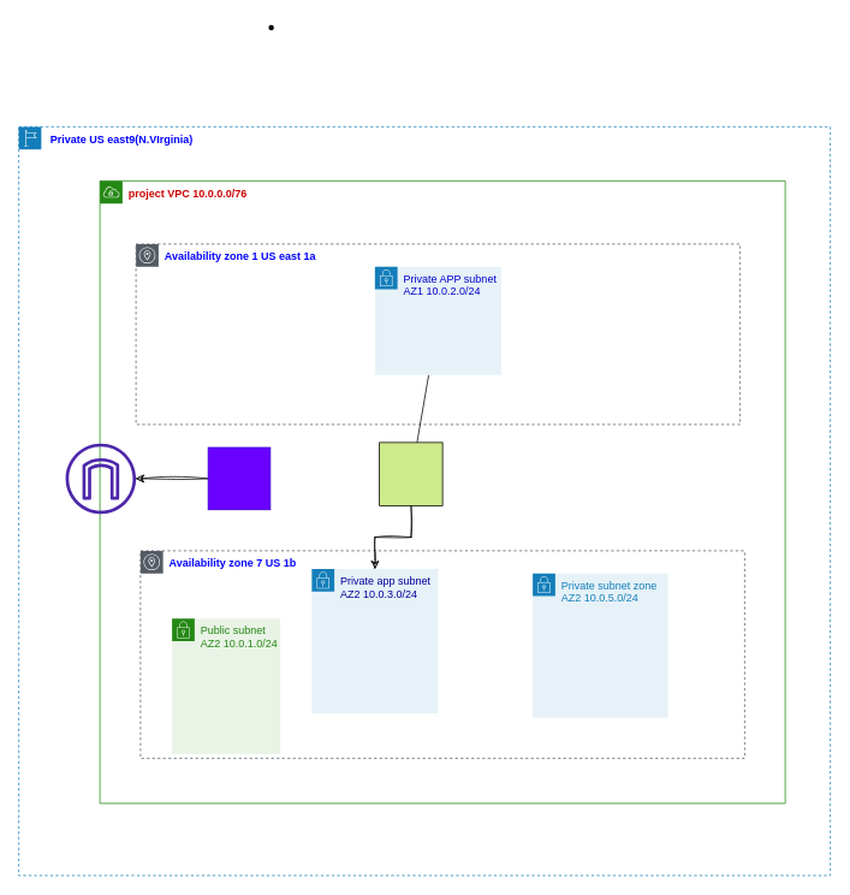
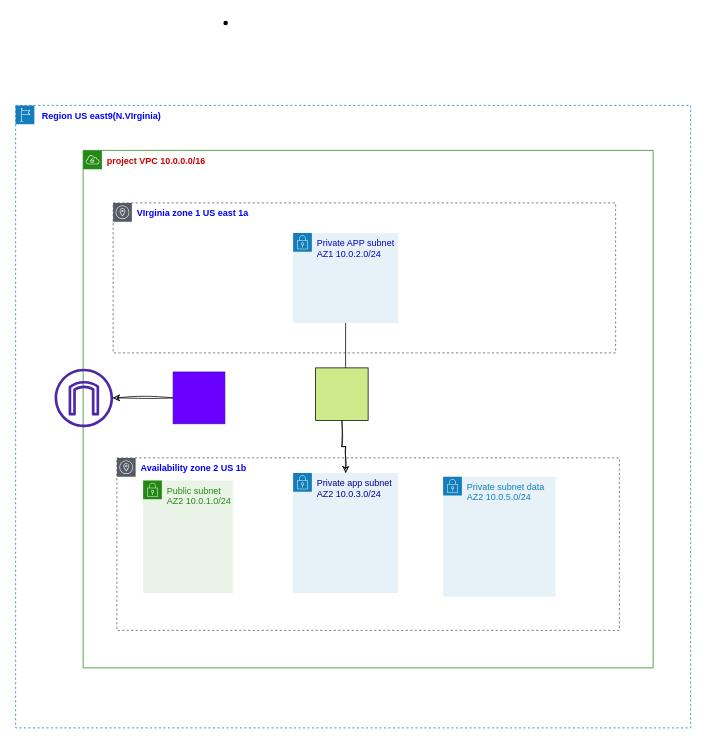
  <mxCell id="0" />
  <mxCell id="1" parent="0" />
- <mxCell id="2" value="&lt;b style=&quot;&quot;&gt;&lt;font color=&quot;#0000ff&quot;&gt;&amp;nbsp;Private US east9(N.VIrginia)&lt;/font&gt;&lt;/b&gt;" style="points=[[0,0],[0.25,0],[0.5,0],[0.75,0],[1,0],[1,0.25],[1,0.5],[1,0.75],[1,1],[0.75,1],[0.5,1],[0.25,1],[0,1],[0,0.75],[0,0.5],[0,0.25]];outlineConnect=0;gradientColor=none;html=1;whiteSpace=wrap;fontSize=12;fontStyle=0;container=1;pointerEvents=0;collapsible=0;recursiveResize=0;shape=mxgraph.aws4.group;grIcon=mxgraph.aws4.group_region;strokeColor=#147EBA;fillColor=none;verticalAlign=top;align=left;spacingLeft=30;fontColor=#147EBA;dashed=1;movable=1;resizable=1;rotatable=1;deletable=1;editable=1;locked=0;connectable=1;" parent="1" vertex="1"><mxGeometry x="20" y="140" width="900" height="830" as="geometry" /></mxCell>
- <mxCell id="3" value="&lt;b&gt;&lt;font color=&quot;#cc0000&quot;&gt;project VPC 10.0.0.0/76&lt;/font&gt;&lt;/b&gt;" style="points=[[0,0],[0.25,0],[0.5,0],[0.75,0],[1,0],[1,0.25],[1,0.5],[1,0.75],[1,1],[0.75,1],[0.5,1],[0.25,1],[0,1],[0,0.75],[0,0.5],[0,0.25]];outlineConnect=0;gradientColor=none;html=1;whiteSpace=wrap;fontSize=12;fontStyle=0;container=1;pointerEvents=0;collapsible=0;recursiveResize=0;shape=mxgraph.aws4.group;grIcon=mxgraph.aws4.group_vpc;strokeColor=#248814;fillColor=none;verticalAlign=top;align=left;spacingLeft=30;fontColor=#AAB7B8;" parent="2" vertex="1"><mxGeometry x="90" y="60" width="760" height="690" as="geometry" /></mxCell>
- <mxCell id="4" value="&lt;b&gt;&lt;font color=&quot;#0000ff&quot;&gt;Availability zone 1 US east 1a&lt;/font&gt;&lt;/b&gt;" style="sketch=0;outlineConnect=0;gradientColor=none;html=1;whiteSpace=wrap;fontSize=12;fontStyle=0;shape=mxgraph.aws4.group;grIcon=mxgraph.aws4.group_availability_zone;strokeColor=#545B64;fillColor=none;verticalAlign=top;align=left;spacingLeft=30;fontColor=#545B64;dashed=1;movable=0;resizable=0;rotatable=0;deletable=0;editable=0;locked=1;connectable=0;" parent="3" vertex="1"><mxGeometry x="40" y="70" width="670" height="200" as="geometry" /></mxCell>
- <mxCell id="5" value="&lt;b&gt;&lt;font color=&quot;#0000ff&quot;&gt;Availability zone 7 US 1b&lt;/font&gt;&lt;/b&gt;" style="sketch=0;outlineConnect=0;gradientColor=none;html=1;whiteSpace=wrap;fontSize=12;fontStyle=0;shape=mxgraph.aws4.group;grIcon=mxgraph.aws4.group_availability_zone;strokeColor=#545B64;fillColor=none;verticalAlign=top;align=left;spacingLeft=30;fontColor=#545B64;dashed=1;" parent="3" vertex="1"><mxGeometry x="45" y="410" width="670" height="230" as="geometry" /></mxCell>
- <mxCell id="6" value="Public subnet AZ2 10.0.1.0/24" style="points=[[0,0],[0.25,0],[0.5,0],[0.75,0],[1,0],[1,0.25],[1,0.5],[1,0.75],[1,1],[0.75,1],[0.5,1],[0.25,1],[0,1],[0,0.75],[0,0.5],[0,0.25]];outlineConnect=0;gradientColor=none;html=1;whiteSpace=wrap;fontSize=12;fontStyle=0;container=1;pointerEvents=0;collapsible=0;recursiveResize=0;shape=mxgraph.aws4.group;grIcon=mxgraph.aws4.group_security_group;grStroke=0;strokeColor=#248814;fillColor=#E9F3E6;verticalAlign=top;align=left;spacingLeft=30;fontColor=#248814;dashed=0;" parent="3" vertex="1"><mxGeometry x="80" y="485" width="120" height="150" as="geometry" /></mxCell>
+ <mxCell id="2" value="&lt;b style=&quot;&quot;&gt;&lt;font color=&quot;#0000ff&quot;&gt;&amp;nbsp;Region US east9(N.VIrginia)&lt;/font&gt;&lt;/b&gt;" style="points=[[0,0],[0.25,0],[0.5,0],[0.75,0],[1,0],[1,0.25],[1,0.5],[1,0.75],[1,1],[0.75,1],[0.5,1],[0.25,1],[0,1],[0,0.75],[0,0.5],[0,0.25]];outlineConnect=0;gradientColor=none;html=1;whiteSpace=wrap;fontSize=12;fontStyle=0;container=1;pointerEvents=0;collapsible=0;recursiveResize=0;shape=mxgraph.aws4.group;grIcon=mxgraph.aws4.group_region;strokeColor=#147EBA;fillColor=none;verticalAlign=top;align=left;spacingLeft=30;fontColor=#147EBA;dashed=1;movable=1;resizable=1;rotatable=1;deletable=1;editable=1;locked=0;connectable=1;" parent="1" vertex="1"><mxGeometry x="20" y="140" width="900" height="830" as="geometry" /></mxCell>
+ <mxCell id="3" value="&lt;b&gt;&lt;font color=&quot;#cc0000&quot;&gt;project VPC 10.0.0.0/16&lt;/font&gt;&lt;/b&gt;" style="points=[[0,0],[0.25,0],[0.5,0],[0.75,0],[1,0],[1,0.25],[1,0.5],[1,0.75],[1,1],[0.75,1],[0.5,1],[0.25,1],[0,1],[0,0.75],[0,0.5],[0,0.25]];outlineConnect=0;gradientColor=none;html=1;whiteSpace=wrap;fontSize=12;fontStyle=0;container=1;pointerEvents=0;collapsible=0;recursiveResize=0;shape=mxgraph.aws4.group;grIcon=mxgraph.aws4.group_vpc;strokeColor=#248814;fillColor=none;verticalAlign=top;align=left;spacingLeft=30;fontColor=#AAB7B8;" parent="2" vertex="1"><mxGeometry x="90" y="60" width="760" height="690" as="geometry" /></mxCell>
+ <mxCell id="4" value="&lt;b&gt;&lt;font color=&quot;#0000ff&quot;&gt;VIrginia zone 1 US east 1a&lt;/font&gt;&lt;/b&gt;" style="sketch=0;outlineConnect=0;gradientColor=none;html=1;whiteSpace=wrap;fontSize=12;fontStyle=0;shape=mxgraph.aws4.group;grIcon=mxgraph.aws4.group_availability_zone;strokeColor=#545B64;fillColor=none;verticalAlign=top;align=left;spacingLeft=30;fontColor=#545B64;dashed=1;movable=0;resizable=0;rotatable=0;deletable=0;editable=0;locked=1;connectable=0;" parent="3" vertex="1"><mxGeometry x="40" y="70" width="670" height="200" as="geometry" /></mxCell>
+ <mxCell id="5" value="&lt;b&gt;&lt;font color=&quot;#0000ff&quot;&gt;Availability zone 2 US 1b&lt;/font&gt;&lt;/b&gt;" style="sketch=0;outlineConnect=0;gradientColor=none;html=1;whiteSpace=wrap;fontSize=12;fontStyle=0;shape=mxgraph.aws4.group;grIcon=mxgraph.aws4.group_availability_zone;strokeColor=#545B64;fillColor=none;verticalAlign=top;align=left;spacingLeft=30;fontColor=#545B64;dashed=1;" parent="3" vertex="1"><mxGeometry x="45" y="410" width="670" height="230" as="geometry" /></mxCell>
+ <mxCell id="6" value="Public subnet AZ2 10.0.1.0/24" style="points=[[0,0],[0.25,0],[0.5,0],[0.75,0],[1,0],[1,0.25],[1,0.5],[1,0.75],[1,1],[0.75,1],[0.5,1],[0.25,1],[0,1],[0,0.75],[0,0.5],[0,0.25]];outlineConnect=0;gradientColor=none;html=1;whiteSpace=wrap;fontSize=12;fontStyle=0;container=1;pointerEvents=0;collapsible=0;recursiveResize=0;shape=mxgraph.aws4.group;grIcon=mxgraph.aws4.group_security_group;grStroke=0;strokeColor=#248814;fillColor=#E9F3E6;verticalAlign=top;align=left;spacingLeft=30;fontColor=#248814;dashed=0;" parent="3" vertex="1"><mxGeometry x="80" y="440" width="120" height="150" as="geometry" /></mxCell>
  <mxCell id="7" style="edgeStyle=none;rounded=0;orthogonalLoop=1;jettySize=auto;html=1;entryX=0.571;entryY=0.143;entryDx=0;entryDy=0;entryPerimeter=0;" parent="3" source="8" target="15" edge="1"><mxGeometry relative="1" as="geometry" /></mxCell>
- <mxCell id="8" value="&lt;font color=&quot;#0000cc&quot;&gt;Private APP subnet AZ1 10.0.2.0/24&lt;/font&gt;" style="points=[[0,0],[0.25,0],[0.5,0],[0.75,0],[1,0],[1,0.25],[1,0.5],[1,0.75],[1,1],[0.75,1],[0.5,1],[0.25,1],[0,1],[0,0.75],[0,0.5],[0,0.25]];outlineConnect=0;gradientColor=none;html=1;whiteSpace=wrap;fontSize=12;fontStyle=0;container=1;pointerEvents=0;collapsible=0;recursiveResize=0;shape=mxgraph.aws4.group;grIcon=mxgraph.aws4.group_security_group;grStroke=0;strokeColor=#147EBA;fillColor=#E6F2F8;verticalAlign=top;align=left;spacingLeft=30;fontColor=#147EBA;dashed=0;" parent="3" vertex="1"><mxGeometry x="305" y="95" width="140" height="120" as="geometry" /></mxCell>
- <mxCell id="9" value="&lt;font color=&quot;#000099&quot;&gt;Private app subnet AZ2 10.0.3.0/24&lt;/font&gt;" style="points=[[0,0],[0.25,0],[0.5,0],[0.75,0],[1,0],[1,0.25],[1,0.5],[1,0.75],[1,1],[0.75,1],[0.5,1],[0.25,1],[0,1],[0,0.75],[0,0.5],[0,0.25]];outlineConnect=0;gradientColor=none;html=1;whiteSpace=wrap;fontSize=12;fontStyle=0;container=1;pointerEvents=0;collapsible=0;recursiveResize=0;shape=mxgraph.aws4.group;grIcon=mxgraph.aws4.group_security_group;grStroke=0;strokeColor=#147EBA;fillColor=#E6F2F8;verticalAlign=top;align=left;spacingLeft=30;fontColor=#147EBA;dashed=0;" parent="3" vertex="1"><mxGeometry x="235" y="430" width="140" height="160" as="geometry" /></mxCell>
- <mxCell id="10" value="Private subnet zone AZ2 10.0.5.0/24" style="points=[[0,0],[0.25,0],[0.5,0],[0.75,0],[1,0],[1,0.25],[1,0.5],[1,0.75],[1,1],[0.75,1],[0.5,1],[0.25,1],[0,1],[0,0.75],[0,0.5],[0,0.25]];outlineConnect=0;gradientColor=none;html=1;whiteSpace=wrap;fontSize=12;fontStyle=0;container=1;pointerEvents=0;collapsible=0;recursiveResize=0;shape=mxgraph.aws4.group;grIcon=mxgraph.aws4.group_security_group;grStroke=0;strokeColor=#147EBA;fillColor=#E6F2F8;verticalAlign=top;align=left;spacingLeft=30;fontColor=#147EBA;dashed=0;" parent="3" vertex="1"><mxGeometry x="480" y="435" width="150" height="160" as="geometry" /></mxCell>
+ <mxCell id="8" value="&lt;font color=&quot;#0000cc&quot;&gt;Private APP subnet AZ1 10.0.2.0/24&lt;/font&gt;" style="points=[[0,0],[0.25,0],[0.5,0],[0.75,0],[1,0],[1,0.25],[1,0.5],[1,0.75],[1,1],[0.75,1],[0.5,1],[0.25,1],[0,1],[0,0.75],[0,0.5],[0,0.25]];outlineConnect=0;gradientColor=none;html=1;whiteSpace=wrap;fontSize=12;fontStyle=0;container=1;pointerEvents=0;collapsible=0;recursiveResize=0;shape=mxgraph.aws4.group;grIcon=mxgraph.aws4.group_security_group;grStroke=0;strokeColor=#147EBA;fillColor=#E6F2F8;verticalAlign=top;align=left;spacingLeft=30;fontColor=#147EBA;dashed=0;" parent="3" vertex="1"><mxGeometry x="280" y="110" width="140" height="120" as="geometry" /></mxCell>
+ <mxCell id="9" value="&lt;font color=&quot;#000099&quot;&gt;Private app subnet AZ2 10.0.3.0/24&lt;/font&gt;" style="points=[[0,0],[0.25,0],[0.5,0],[0.75,0],[1,0],[1,0.25],[1,0.5],[1,0.75],[1,1],[0.75,1],[0.5,1],[0.25,1],[0,1],[0,0.75],[0,0.5],[0,0.25]];outlineConnect=0;gradientColor=none;html=1;whiteSpace=wrap;fontSize=12;fontStyle=0;container=1;pointerEvents=0;collapsible=0;recursiveResize=0;shape=mxgraph.aws4.group;grIcon=mxgraph.aws4.group_security_group;grStroke=0;strokeColor=#147EBA;fillColor=#E6F2F8;verticalAlign=top;align=left;spacingLeft=30;fontColor=#147EBA;dashed=0;" parent="3" vertex="1"><mxGeometry x="280" y="430" width="140" height="160" as="geometry" /></mxCell>
+ <mxCell id="10" value="Private subnet data AZ2 10.0.5.0/24" style="points=[[0,0],[0.25,0],[0.5,0],[0.75,0],[1,0],[1,0.25],[1,0.5],[1,0.75],[1,1],[0.75,1],[0.5,1],[0.25,1],[0,1],[0,0.75],[0,0.5],[0,0.25]];outlineConnect=0;gradientColor=none;html=1;whiteSpace=wrap;fontSize=12;fontStyle=0;container=1;pointerEvents=0;collapsible=0;recursiveResize=0;shape=mxgraph.aws4.group;grIcon=mxgraph.aws4.group_security_group;grStroke=0;strokeColor=#147EBA;fillColor=#E6F2F8;verticalAlign=top;align=left;spacingLeft=30;fontColor=#147EBA;dashed=0;" parent="3" vertex="1"><mxGeometry x="480" y="435" width="150" height="160" as="geometry" /></mxCell>
  <mxCell id="11" value="" style="sketch=0;outlineConnect=0;fontColor=#232F3E;gradientColor=none;fillColor=#4D27AA;strokeColor=none;dashed=0;verticalLabelPosition=bottom;verticalAlign=top;align=center;html=1;fontSize=12;fontStyle=0;aspect=fixed;pointerEvents=1;shape=mxgraph.aws4.internet_gateway;" parent="3" vertex="1"><mxGeometry x="-38" y="291" width="78" height="78" as="geometry" /></mxCell>
  <mxCell id="12" value="" style="edgeStyle=none;rounded=0;sketch=1;hachureGap=4;jiggle=2;curveFitting=1;orthogonalLoop=1;jettySize=auto;html=1;fontFamily=Architects Daughter;fontSource=https%3A%2F%2Ffonts.googleapis.com%2Fcss%3Ffamily%3DArchitects%2BDaughter;fontSize=16;" parent="3" source="13" target="11" edge="1"><mxGeometry relative="1" as="geometry" /></mxCell>
  <mxCell id="13" value="" style="whiteSpace=wrap;html=1;aspect=fixed;fillColor=#6a00ff;strokeColor=#3700CC;fontColor=#ffffff;" parent="3" vertex="1"><mxGeometry x="120" y="295.5" width="69" height="69" as="geometry" /></mxCell>
  <mxCell id="14" style="edgeStyle=orthogonalEdgeStyle;rounded=0;sketch=1;hachureGap=4;jiggle=2;curveFitting=1;orthogonalLoop=1;jettySize=auto;html=1;fontFamily=Architects Daughter;fontSource=https%3A%2F%2Ffonts.googleapis.com%2Fcss%3Ffamily%3DArchitects%2BDaughter;fontSize=16;" edge="1" parent="3" source="15" target="9"><mxGeometry relative="1" as="geometry" /></mxCell>
  <mxCell id="15" value="" style="whiteSpace=wrap;html=1;aspect=fixed;fillColor=#cdeb8b;strokeColor=default;" parent="3" vertex="1"><mxGeometry x="310" y="290" width="70" height="70" as="geometry" /></mxCell>
  <mxCell id="16" style="edgeStyle=none;rounded=0;orthogonalLoop=1;jettySize=auto;html=1;entryX=0.5;entryY=1;entryDx=0;entryDy=0;" parent="3" source="15" target="15" edge="1"><mxGeometry relative="1" as="geometry" /></mxCell>
  <mxCell id="17" style="edgeStyle=none;rounded=0;sketch=1;hachureGap=4;jiggle=2;curveFitting=1;orthogonalLoop=1;jettySize=auto;html=1;fontFamily=Architects Daughter;fontSource=https%3A%2F%2Ffonts.googleapis.com%2Fcss%3Ffamily%3DArchitects%2BDaughter;fontSize=16;entryX=0.45;entryY=1;entryDx=0;entryDy=0;entryPerimeter=0;" parent="1" source="18" target="18" edge="1"><mxGeometry relative="1" as="geometry"><mxPoint x="310" y="100" as="targetPoint" /></mxGeometry></mxCell>
  <mxCell id="18" value="" style="shape=waypoint;sketch=0;size=6;pointerEvents=1;points=[];fillColor=none;resizable=0;rotatable=0;perimeter=centerPerimeter;snapToPoint=1;hachureGap=4;jiggle=2;curveFitting=1;fontFamily=Architects Daughter;fontSource=https%3A%2F%2Ffonts.googleapis.com%2Fcss%3Ffamily%3DArchitects%2BDaughter;fontSize=20;" parent="1" vertex="1"><mxGeometry x="290" y="20" width="20" height="20" as="geometry" /></mxCell>
